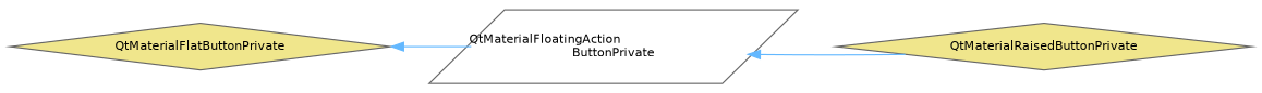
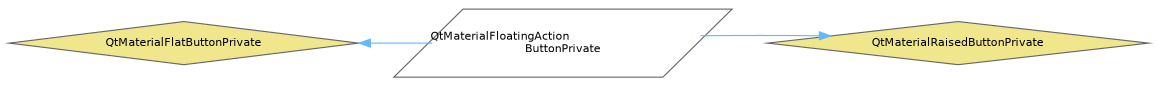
  digraph {
    rankdir=LR
    node [color=grey40 fillcolor=khaki fontname=Helvetica fontsize=10 shape=diamond style=filled]
    edge [color=steelblue1 dir=back fontname=Helvetica fontsize=10 labelfontname=Helvetica labelfontsize=10 style=solid]
    n1 [height=0.2 label=QtMaterialFlatButtonPrivate width=0.4]
    n2 [fillcolor=white height=0.2 label="QtMaterialFloatingAction\lButtonPrivate" shape=parallelogram width=0.4]
    n3 [height=0.2 label=QtMaterialRaisedButtonPrivate width=0.4]
    n1 -> n2
-   n2 -> n3
+   n3 -> n2
  }
